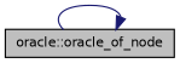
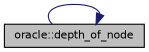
  digraph {
    rankdir=LR
    fontname="DejaVu Sans"
-   n1 [color=black fillcolor=grey75 fontcolor=black fontname="DejaVu Sans" fontsize=10 height=0.2 label="oracle::oracle_of_node" shape=record style=filled width=0.4]
+   n1 [color=black fillcolor=grey75 fontcolor=black fontname="DejaVu Sans" fontsize=10 height=0.2 label="oracle::depth_of_node" shape=record style=filled width=0.4]
    n1 -> n1 [color=midnightblue fontname="DejaVu Sans" fontsize=10 labelfontname=Helvetica labelfontsize=10 style=solid]
  }
